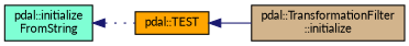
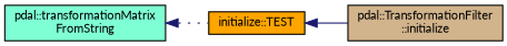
  digraph {
    fontname=Lato
    rankdir=LR
    node [color=black fontname=Lato fontsize=10 shape=record style=filled]
    edge [color=midnightblue dir=back fontname=Lato fontsize=10 labelfontname=Helvetica labelfontsize=10]
-   n1 [fillcolor=aquamarine fontcolor=black height=0.2 label="pdal::initialize\lFromString" width=0.4]
-   n2 [fillcolor=orange height=0.2 label="pdal::TEST" width=0.4]
+   n1 [fillcolor=aquamarine fontcolor=black height=0.2 label="pdal::transformationMatrix\lFromString" width=0.4]
+   n2 [fillcolor=orange height=0.2 label="initialize::TEST" width=0.4]
    n3 [fillcolor=tan height=0.2 label="pdal::TransformationFilter\l::initialize" width=0.4]
    n1 -> n2 [style=dotted]
    n2 -> n3 [style=solid]
  }
